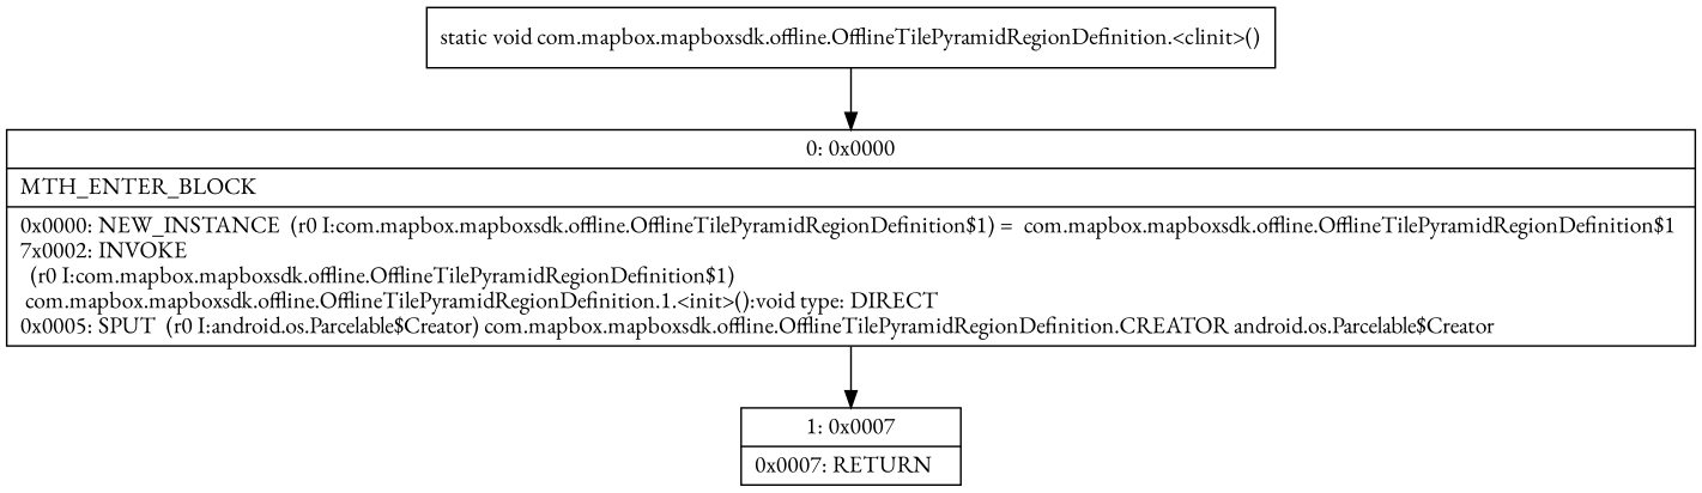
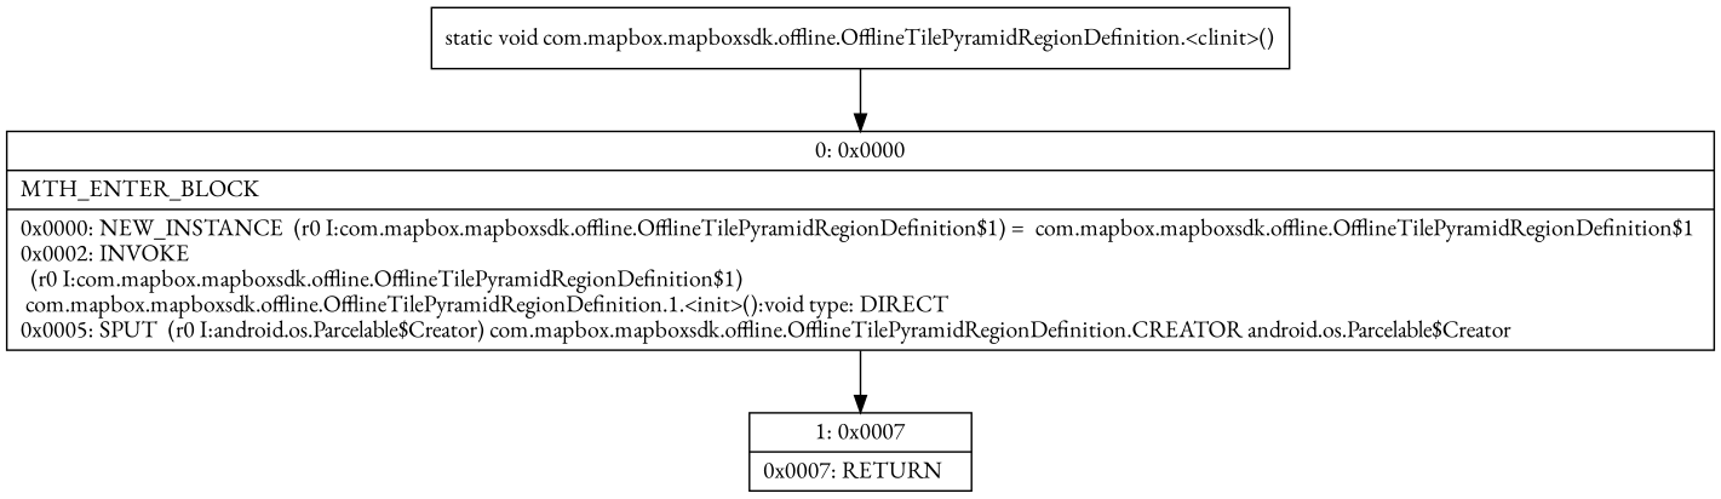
  digraph {
    fontname="EB Garamond"
    node [shape=record fontname="EB Garamond"]
    edge [fontname="EB Garamond"]
-   n1 [label="{0\:\ 0x0000|MTH_ENTER_BLOCK\l|0x0000: NEW_INSTANCE  (r0 I:com.mapbox.mapboxsdk.offline.OfflineTilePyramidRegionDefinition$1) =  com.mapbox.mapboxsdk.offline.OfflineTilePyramidRegionDefinition$1 \l7x0002: INVOKE  \l  (r0 I:com.mapbox.mapboxsdk.offline.OfflineTilePyramidRegionDefinition$1)\l com.mapbox.mapboxsdk.offline.OfflineTilePyramidRegionDefinition.1.\<init\>():void type: DIRECT \l0x0005: SPUT  (r0 I:android.os.Parcelable$Creator) com.mapbox.mapboxsdk.offline.OfflineTilePyramidRegionDefinition.CREATOR android.os.Parcelable$Creator \l}"]
+   n1 [label="{0\:\ 0x0000|MTH_ENTER_BLOCK\l|0x0000: NEW_INSTANCE  (r0 I:com.mapbox.mapboxsdk.offline.OfflineTilePyramidRegionDefinition$1) =  com.mapbox.mapboxsdk.offline.OfflineTilePyramidRegionDefinition$1 \l0x0002: INVOKE  \l  (r0 I:com.mapbox.mapboxsdk.offline.OfflineTilePyramidRegionDefinition$1)\l com.mapbox.mapboxsdk.offline.OfflineTilePyramidRegionDefinition.1.\<init\>():void type: DIRECT \l0x0005: SPUT  (r0 I:android.os.Parcelable$Creator) com.mapbox.mapboxsdk.offline.OfflineTilePyramidRegionDefinition.CREATOR android.os.Parcelable$Creator \l}"]
    n2 [label="{1\:\ 0x0007|0x0007: RETURN   \l}"]
    n3 [label="{static void com.mapbox.mapboxsdk.offline.OfflineTilePyramidRegionDefinition.\<clinit\>() }"]
    n1 -> n2
    n3 -> n1
  }
